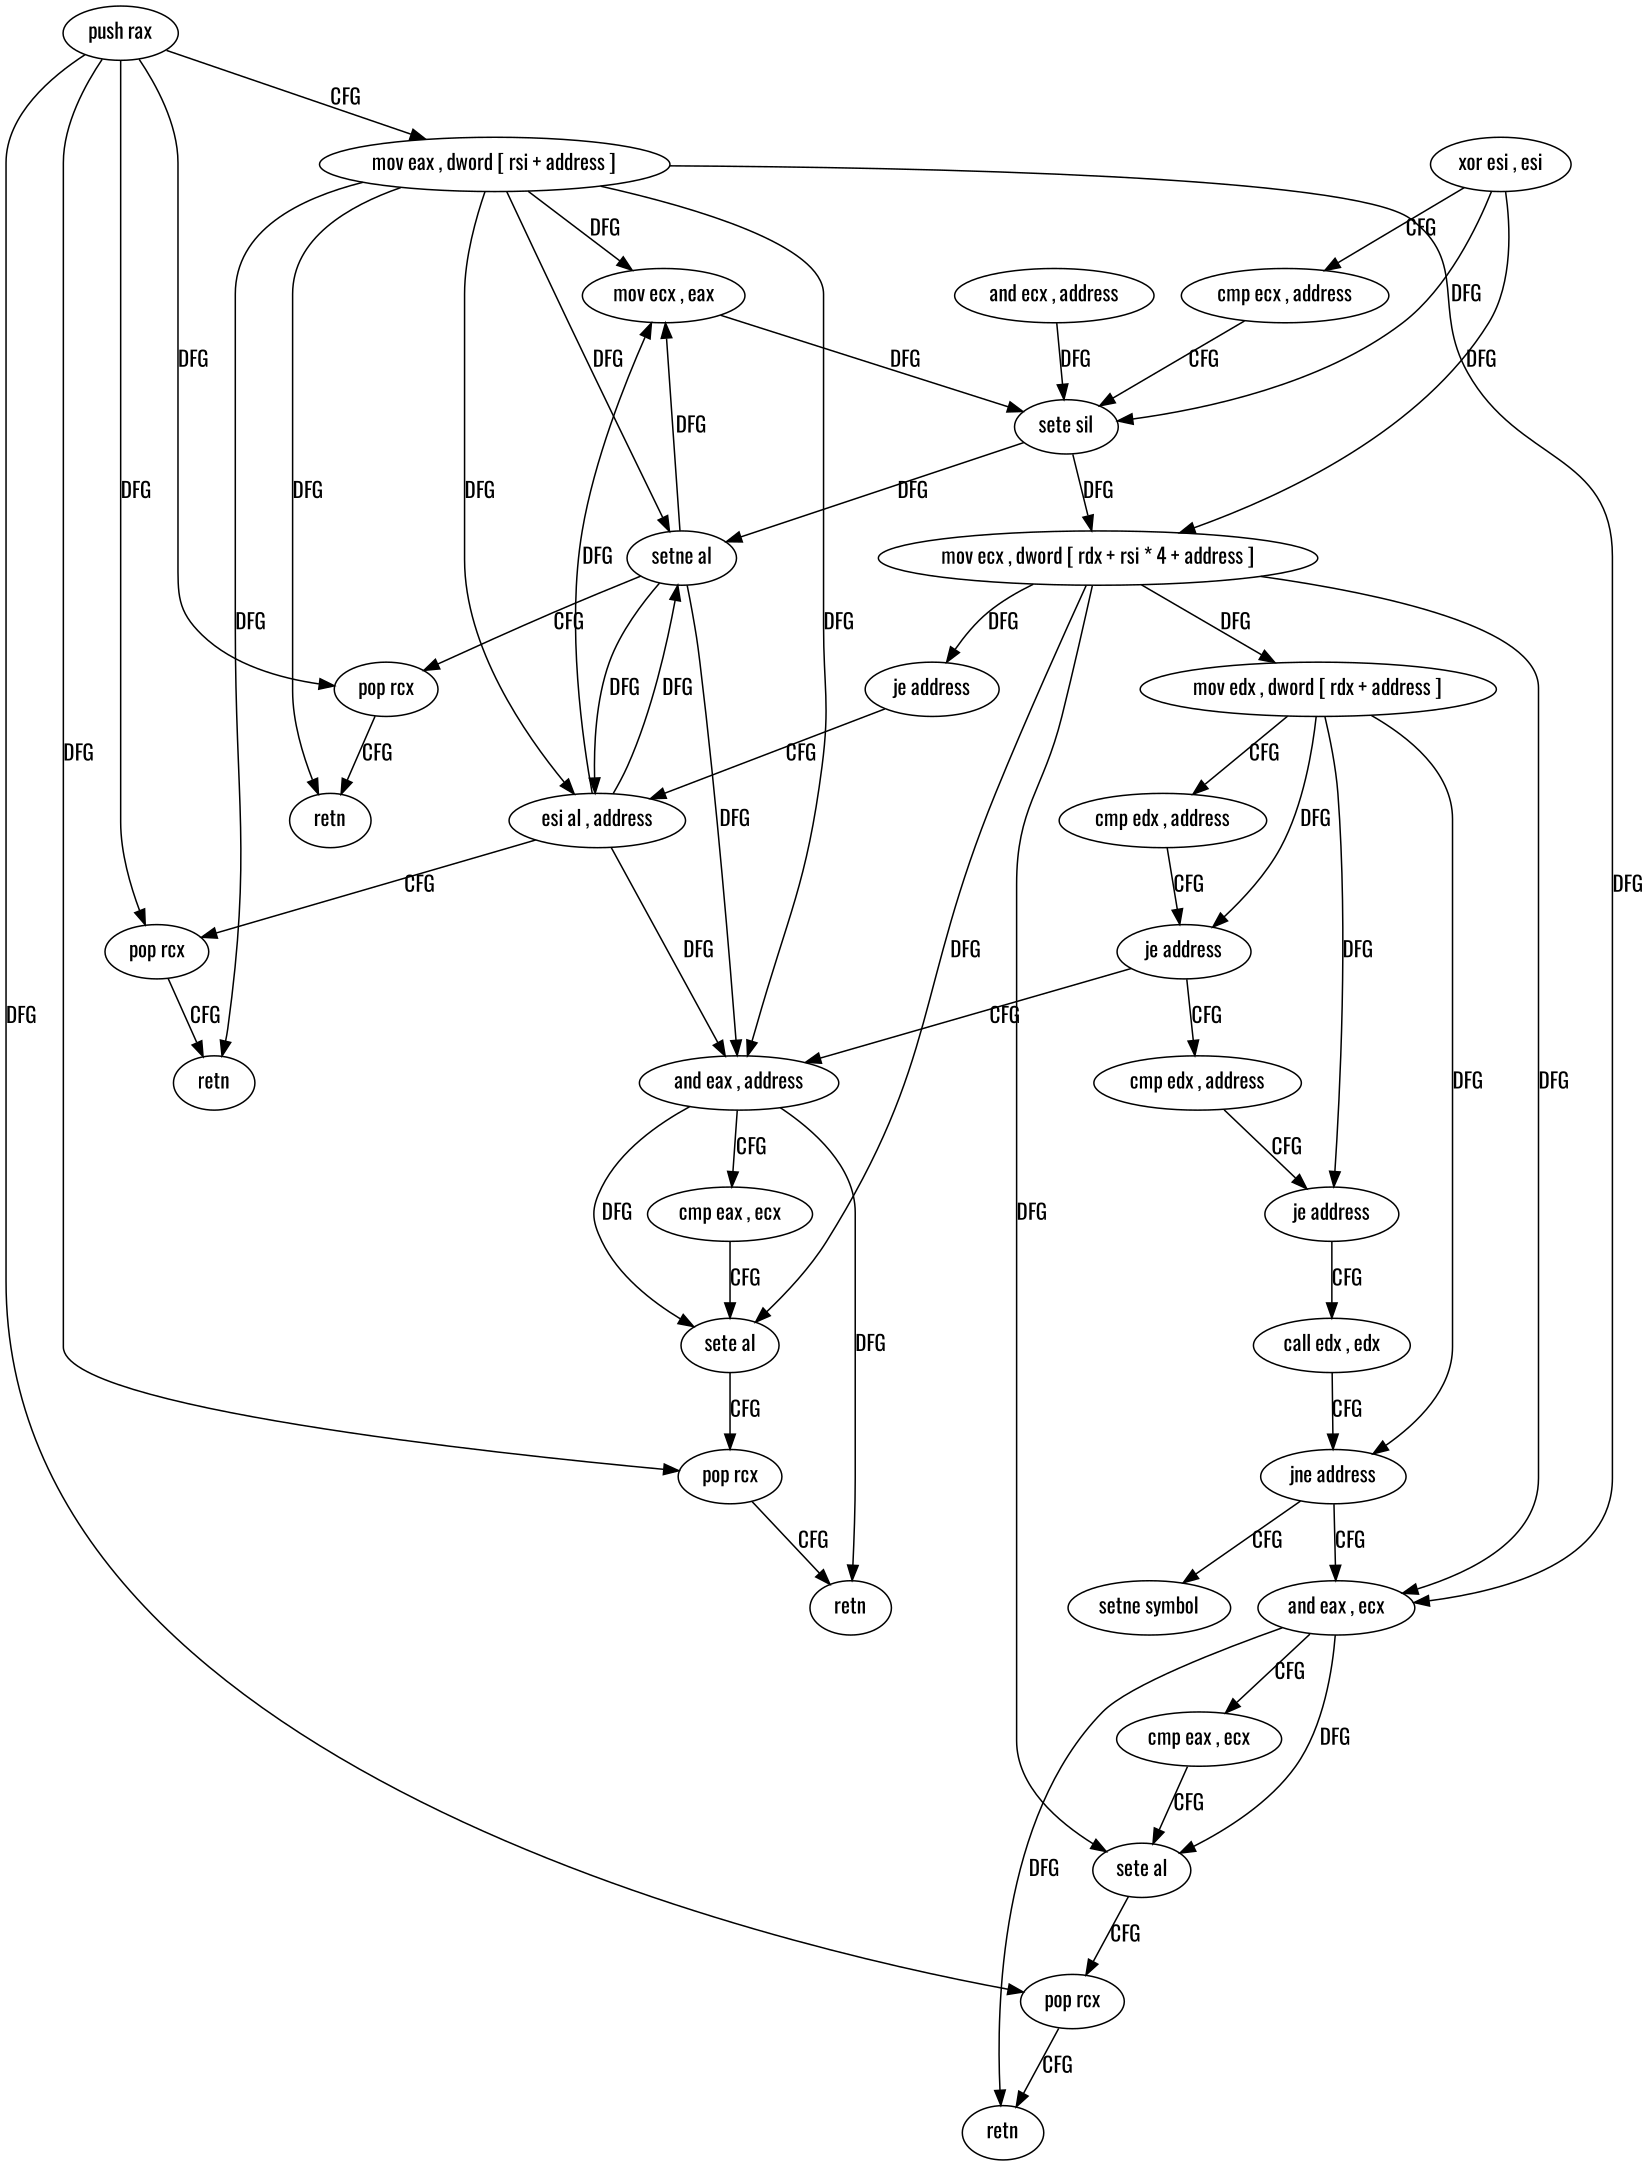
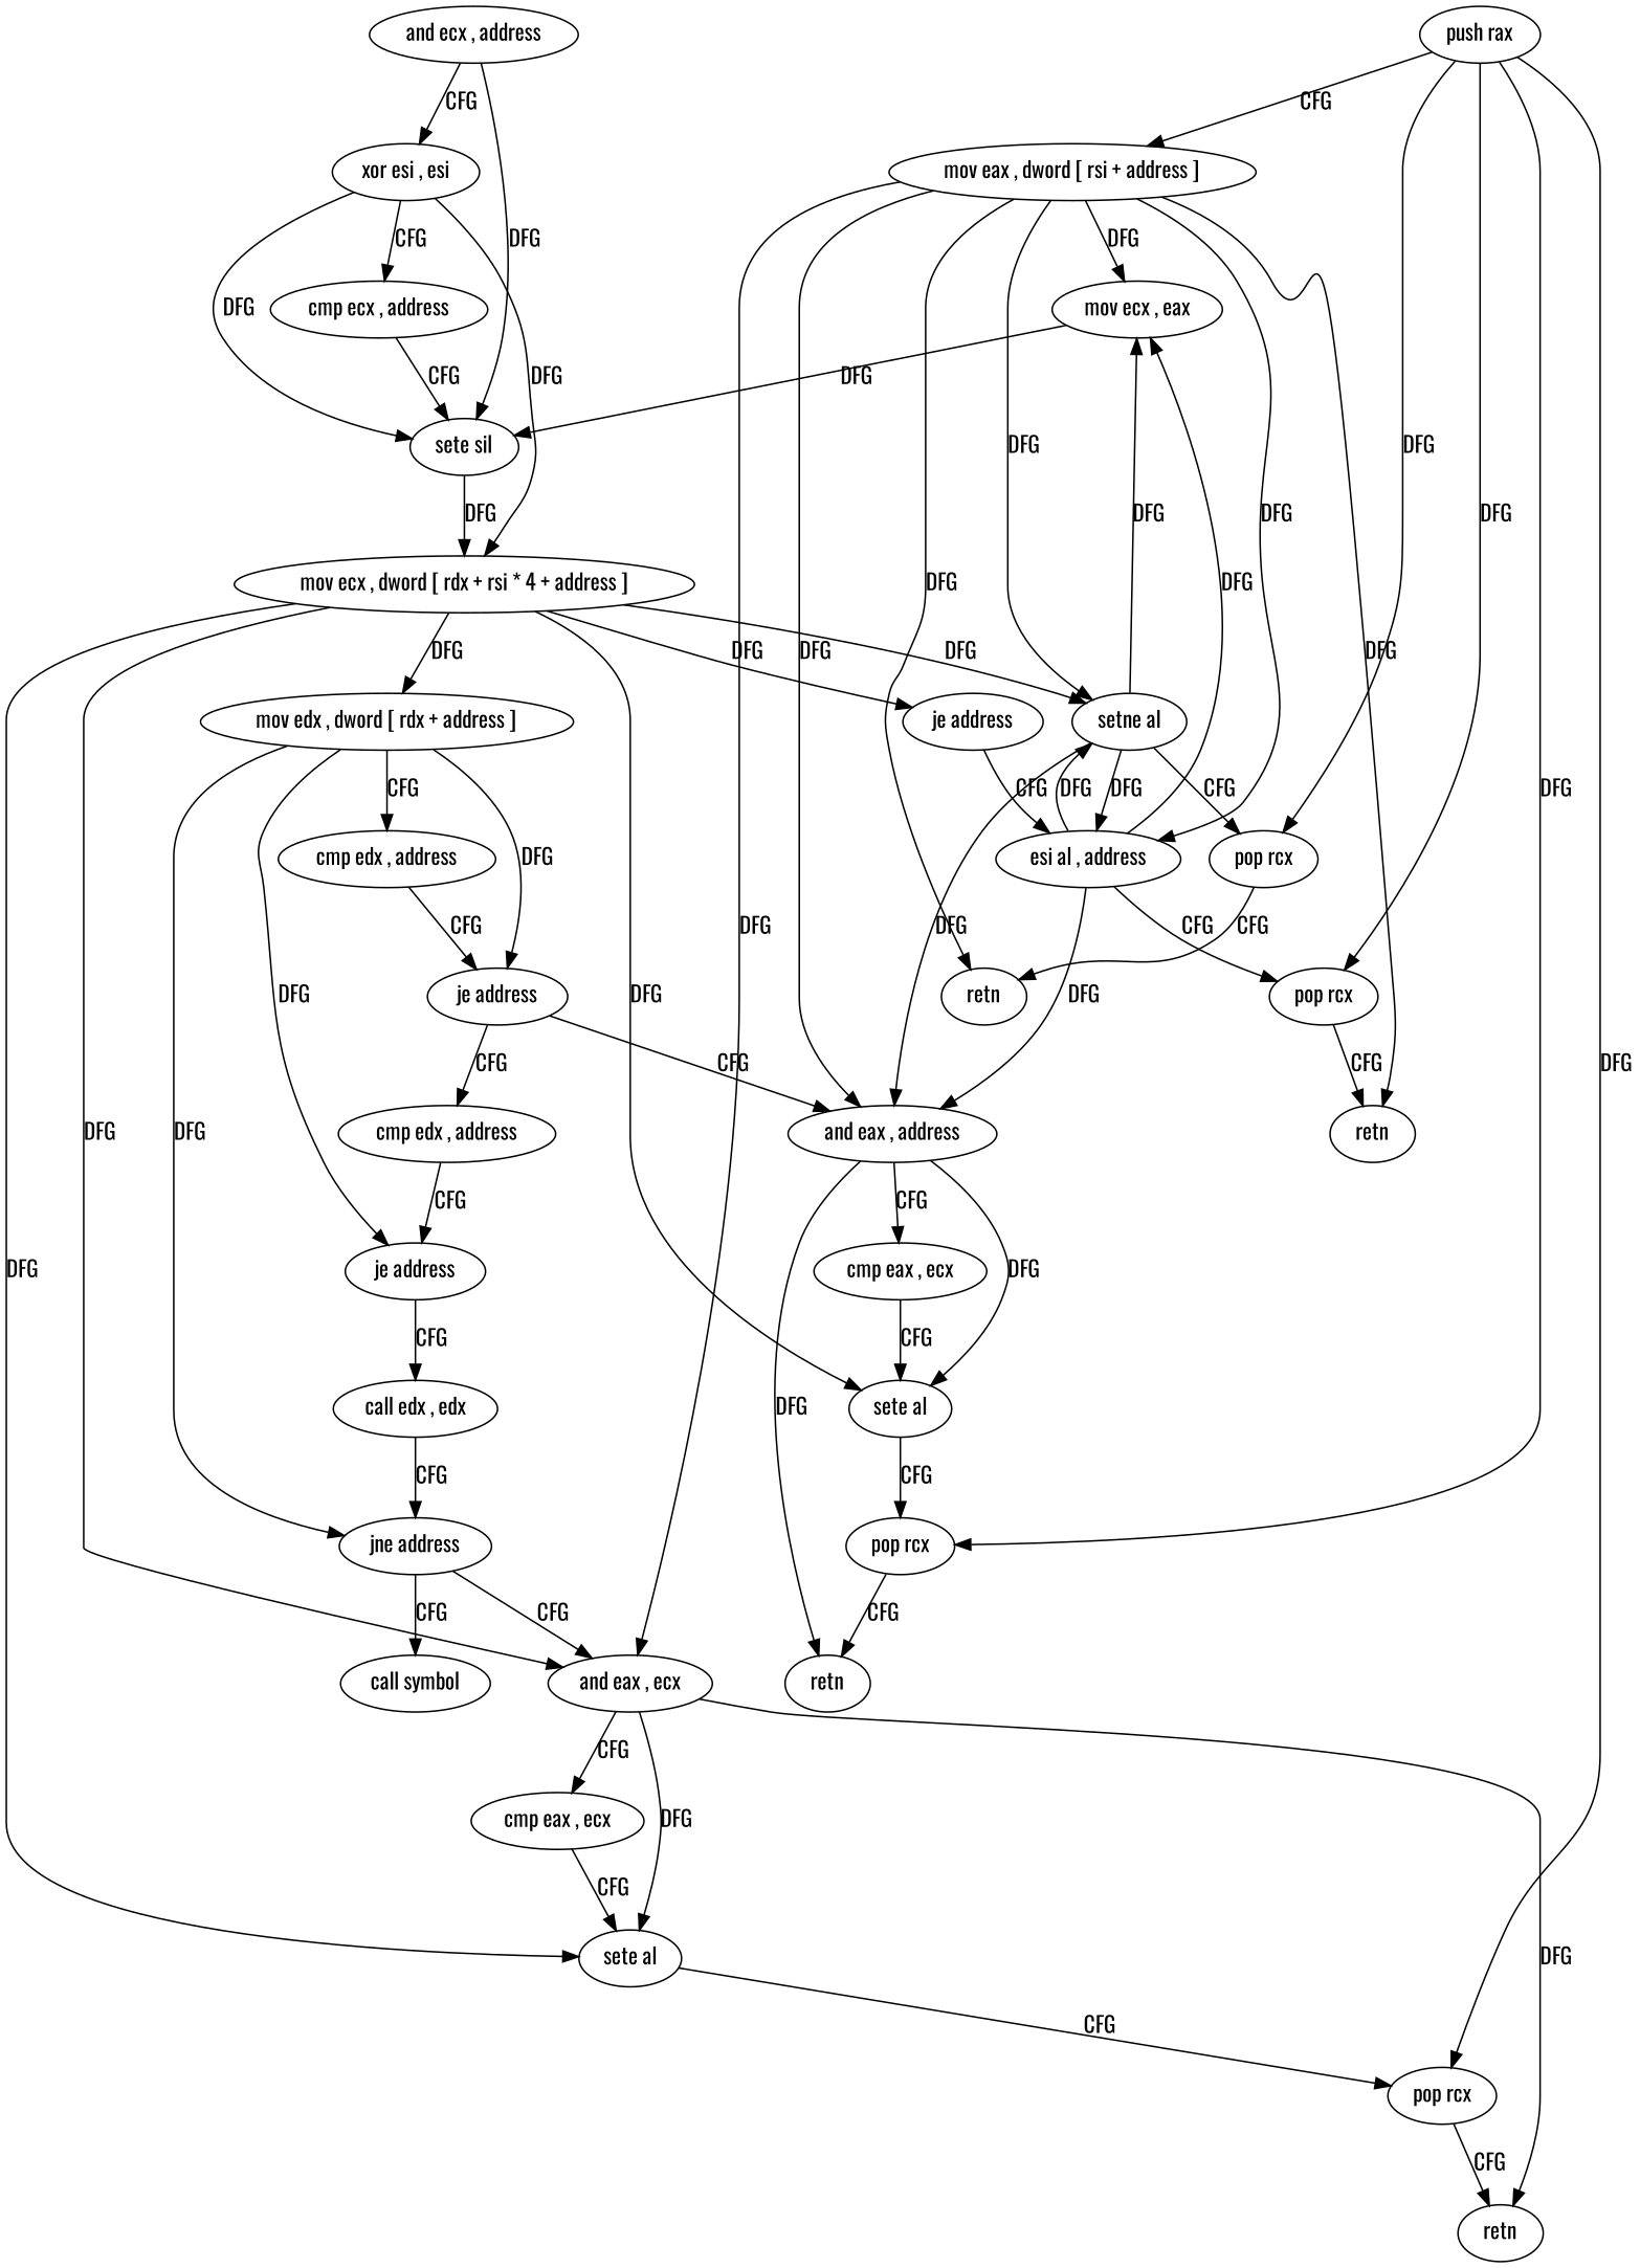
  digraph {
    fontname=Oswald
    node [fontname=Oswald]
    edge [fontname=Oswald]
    n1 [label="push rax"]
    n2 [label="mov eax , dword [ rsi + address ]"]
    n3 [label="pop rcx"]
    n4 [label="pop rcx"]
    n5 [label="pop rcx"]
    n6 [label="pop rcx"]
    n7 [label="mov ecx , eax"]
    n8 [label="and eax , address"]
    n9 [label="esi al , address"]
    n10 [label="and eax , ecx"]
    n11 [label=retn]
    n12 [label="setne al"]
    n13 [label=retn]
    n14 [label=retn]
    n15 [label=retn]
    n16 [label="sete sil"]
    n17 [label="sete al"]
    n18 [label="cmp eax , ecx"]
    n19 [label="sete al"]
    n20 [label="cmp eax , ecx"]
    n21 [label="and ecx , address"]
    n22 [label="xor esi , esi"]
    n23 [label="cmp ecx , address"]
    n24 [label="mov ecx , dword [ rdx + rsi * 4 + address ]"]
    n25 [label="mov edx , dword [ rdx + address ]"]
    n26 [label="je address"]
    n27 [label="cmp edx , address"]
    n28 [label="je address"]
    n29 [label="je address"]
    n30 [label="jne address"]
    n31 [label="cmp edx , address"]
    n32 [label="call edx , edx"]
-   n33 [label="setne symbol"]
+   n33 [label="call symbol"]
    n1 -> n2 [label=CFG]
    n1 -> n3 [label=DFG]
    n1 -> n4 [label=DFG]
    n1 -> n5 [label=DFG]
    n1 -> n6 [label=DFG]
    n2 -> n7 [label=DFG]
    n2 -> n8 [label=DFG]
    n2 -> n9 [label=DFG]
    n2 -> n10 [label=DFG]
    n2 -> n11 [label=DFG]
    n2 -> n12 [label=DFG]
    n2 -> n13 [label=DFG]
    n3 -> n14 [label=CFG]
    n4 -> n11 [label=CFG]
    n5 -> n13 [label=CFG]
    n6 -> n15 [label=CFG]
    n7 -> n16 [label=DFG]
    n8 -> n14 [label=DFG]
    n8 -> n17 [label=DFG]
    n8 -> n18 [label=CFG]
    n9 -> n4 [label=CFG]
    n9 -> n7 [label=DFG]
    n9 -> n8 [label=DFG]
    n9 -> n12 [label=DFG]
    n10 -> n15 [label=DFG]
    n10 -> n19 [label=DFG]
    n10 -> n20 [label=CFG]
    n12 -> n5 [label=CFG]
    n12 -> n7 [label=DFG]
    n12 -> n8 [label=DFG]
    n12 -> n9 [label=DFG]
    n16 -> n24 [label=DFG]
    n17 -> n3 [label=CFG]
    n18 -> n17 [label=CFG]
    n19 -> n6 [label=CFG]
    n20 -> n19 [label=CFG]
    n21 -> n16 [label=DFG]
+   n21 -> n22 [label=CFG]
    n22 -> n16 [label=DFG]
    n22 -> n23 [label=CFG]
    n22 -> n24 [label=DFG]
    n23 -> n16 [label=CFG]
    n24 -> n10 [label=DFG]
-   n16 -> n12 [label=DFG]
+   n24 -> n12 [label=DFG]
    n24 -> n17 [label=DFG]
    n24 -> n19 [label=DFG]
    n24 -> n25 [label=DFG]
    n24 -> n26 [label=DFG]
    n25 -> n27 [label=CFG]
    n25 -> n28 [label=DFG]
    n25 -> n29 [label=DFG]
    n25 -> n30 [label=DFG]
    n26 -> n9 [label=CFG]
    n27 -> n28 [label=CFG]
    n28 -> n8 [label=CFG]
    n28 -> n31 [label=CFG]
    n29 -> n32 [label=CFG]
    n30 -> n10 [label=CFG]
    n30 -> n33 [label=CFG]
    n31 -> n29 [label=CFG]
    n32 -> n30 [label=CFG]
  }
